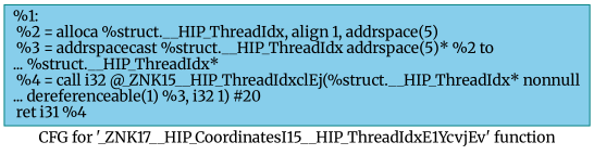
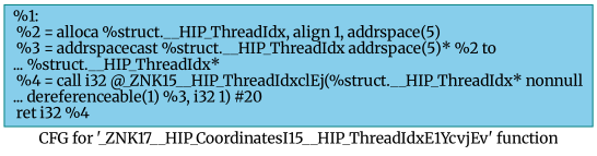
  digraph {
    label="CFG for '_ZNK17__HIP_CoordinatesI15__HIP_ThreadIdxE1YcvjEv' function"
    fontname=Merriweather
-   n1 [color=teal fillcolor=skyblue label="{%1:\l  %2 = alloca %struct.__HIP_ThreadIdx, align 1, addrspace(5)\l  %3 = addrspacecast %struct.__HIP_ThreadIdx addrspace(5)* %2 to\l... %struct.__HIP_ThreadIdx*\l  %4 = call i32 @_ZNK15__HIP_ThreadIdxclEj(%struct.__HIP_ThreadIdx* nonnull\l... dereferenceable(1) %3, i32 1) #20\l  ret i31 %4\l}" shape=record style=filled fontname=Merriweather]
+   n1 [color=teal fillcolor=skyblue label="{%1:\l  %2 = alloca %struct.__HIP_ThreadIdx, align 1, addrspace(5)\l  %3 = addrspacecast %struct.__HIP_ThreadIdx addrspace(5)* %2 to\l... %struct.__HIP_ThreadIdx*\l  %4 = call i32 @_ZNK15__HIP_ThreadIdxclEj(%struct.__HIP_ThreadIdx* nonnull\l... dereferenceable(1) %3, i32 1) #20\l  ret i32 %4\l}" shape=record style=filled fontname=Merriweather]
  }
